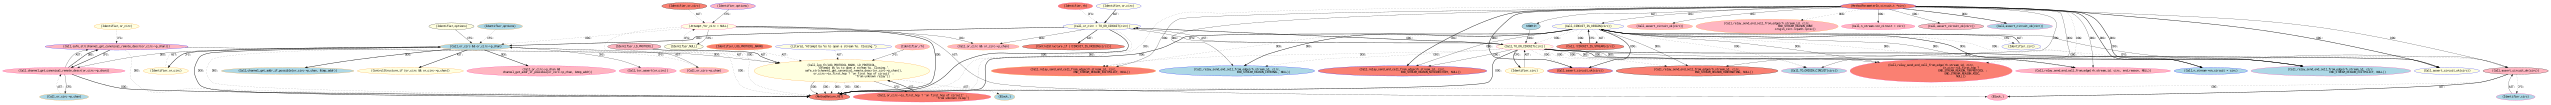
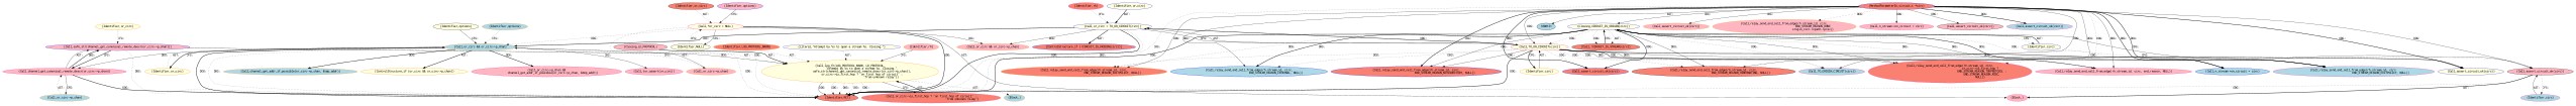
  digraph {
    fontname="Roboto Mono"
    node [color=darkorange fillcolor=lightpink fontname="Roboto Mono" style=filled]
    edge [fontname="Roboto Mono" style=dotted]
    n1 [fillcolor=lightyellow label="(Call,log_fn(LOG_PROTOCOL_WARN, LD_PROTOCOL,\n               \"Attempt by %s to open a stream %s. Closing.\",\n               safe_str(channel_get_canonical_remote_descr(or_circ->p_chan)),\n               or_circ->is_first_hop ? \"on first hop of circuit\" :\n                                       \"from unknown relay\"))"]
    n2 [color=deeppink fillcolor=salmon label="(Call,or_circ->is_first_hop ? \"on first hop of circuit\" :\n                                       \"from unknown relay\")"]
-   n3 [color=black fillcolor=salmon label="(MethodReturn,RET)"]
+   n3 [color=black fillcolor=salmon label="(Identifier,RET)"]
    n4 [fillcolor=lightblue label="(Block,)"]
    n5 [color=blue label="(Call,safe_str(channel_get_canonical_remote_descr(or_circ->p_chan)))"]
    n6 [color=deeppink label="(Call,channel_get_canonical_remote_descr(or_circ->p_chan))"]
    n7 [fillcolor=lightblue label="(Call,or_circ->p_chan)"]
    n8 [fillcolor=lightblue label="(Call,or_circ && or_circ->p_chan)"]
    n9 [color=deeppink label="(Call,or_circ->p_chan &&\n        channel_get_addr_if_possible(or_circ->p_chan, &tmp_addr))"]
    n10 [color=deeppink label="(Call,tor_assert(or_circ))"]
    n11 [label="(Call,or_circ->p_chan)"]
    n12 [fillcolor=lightyellow label="(Identifier,or_circ)"]
    n13 [fillcolor=lightblue label="(Call,channel_get_addr_if_possible(or_circ->p_chan, &tmp_addr))"]
    n14 [fillcolor=lightyellow label="(ControlStructure,if (or_circ && or_circ->p_chan))"]
    n15 [color=blue fillcolor=lightyellow label="(Call,or_circ = TO_OR_CIRCUIT(circ))"]
    n16 [color=deeppink fillcolor=lightyellow label="(Call,TO_OR_CIRCUIT(circ))"]
    n17 [label="(Call,or_circ && or_circ->p_chan)"]
-   n18 [color=black fillcolor=salmon label="(ControlStructure,if (!CIRCUIT_IS_ORIGIN(circ)))"]
+   n18 [color=blue fillcolor=salmon label="(ControlStructure,if (!CIRCUIT_IS_ORIGIN(circ)))"]
    n19 [color=blue fillcolor=salmon label="(Call,relay_send_end_cell_from_edge(rh.stream_id, circ,\n                                    END_STREAM_REASON_NOTDIRECTORY, NULL))"]
    n20 [color=blue fillcolor=lightyellow label="(Call,assert_circuit_ok(circ))"]
    n21 [color=deeppink label="(Call,relay_send_end_cell_from_edge(rh.stream_id, circ, end_reason, NULL))"]
    n22 [fillcolor=lightyellow label="(Identifier,circ)"]
    n23 [color=deeppink fillcolor=lightblue label="(Call,relay_send_end_cell_from_edge(rh.stream_id, circ,\n                                  END_STREAM_REASON_EXITPOLICY, NULL))"]
    n24 [fillcolor=salmon label="(Call,relay_send_end_cell_from_edge(rh.stream_id, circ,\n                                    END_STREAM_REASON_EXITPOLICY, NULL))"]
    n25 [color=blue fillcolor=lightblue label="(Call,relay_send_end_cell_from_edge(rh.stream_id, circ,\n                                  END_STREAM_REASON_INTERNAL, NULL))"]
    n26 [color=blue fillcolor=salmon label="(Call,assert_circuit_ok(circ))"]
    n27 [color=black fillcolor=salmon label="(Call,relay_send_end_cell_from_edge(rh.stream_id, circ,\n                                  END_STREAM_REASON_HIBERNATING, NULL))"]
    n28 [color=deeppink fillcolor=lightblue label="(Call,TO_ORIGIN_CIRCUIT(circ))"]
    n29 [color=deeppink fillcolor=salmon label="(Call,relay_send_end_cell_from_edge(rh.stream_id, circ,\n                                      or_circ->is_first_hop ?\n                                        END_STREAM_REASON_TORPROTOCOL :\n                                        END_STREAM_REASON_MISC,\n                                      NULL))"]
    n30 [color=blue fillcolor=lightblue label="(Call,n_stream->on_circuit = circ)"]
-   n31 [color=blue fillcolor=lightyellow label="(Call,CIRCUIT_IS_ORIGIN(circ))"]
+   n31 [color=blue fillcolor=lightyellow label="(Closing,CIRCUIT_IS_ORIGIN(circ))"]
    n32 [color=blue fillcolor=lightyellow label="(Identifier,circ)"]
    n33 [color=black fillcolor=salmon label="(Call,!CIRCUIT_IS_STREAM(circ))"]
    n34 [color=black label="(Call,assert_circuit_ok(circ))"]
    n35 [color=deeppink fillcolor=lightblue label="(Identifier,circ)"]
    n36 [color=deeppink label="(Block,)"]
    n37 [color=blue fillcolor=salmon label="(MethodParameterIn,circuit_t *circ)"]
    n38 [label="(Call,assert_circuit_ok(circ))"]
    n39 [label="(Call,relay_send_end_cell_from_edge(rh.stream_id, circ,\n                                     END_STREAM_REASON_DONE,\n                                    origin_circ->cpath->prev))"]
    n40 [color=deeppink label="(Call,n_stream->on_circuit = circ)"]
    n41 [color=black label="(Call,assert_circuit_ok(circ))"]
    n42 [color=deeppink fillcolor=lightblue label="(Call,assert_circuit_ok(circ))"]
    1000121 [color=black fillcolor=lightblue]
-   n44 [color=deeppink fillcolor=lightyellow label="(Attempt,*or_circ = NULL)"]
+   n44 [color=deeppink fillcolor=lightyellow label="(Call,*or_circ = NULL)"]
    n45 [color=black fillcolor=lightyellow label="(Identifier,NULL)"]
-   n46 [color=black label="(Identifier,LD_PROTOCOL)"]
+   n46 [color=black label="(Closing,LD_PROTOCOL)"]
    n47 [color=deeppink fillcolor=salmon label="(Identifier,rh)"]
    n48 [color=black fillcolor=lightyellow label="(Identifier,options)"]
    n49 [fillcolor=salmon label="(Identifier,LOG_PROTOCOL_WARN)"]
    n50 [fillcolor=lightyellow label="(Identifier,or_circ)"]
    n51 [color=blue fillcolor=lightyellow label="(Literal,\"Attempt by %s to open a stream %s. Closing.\")"]
    n52 [label="(Identifier,rh)"]
    n53 [color=black fillcolor=salmon label="(Identifier,or_circ)"]
    n54 [color=blue fillcolor=lightyellow label="(Identifier,or_circ)"]
    n55 [color=blue label="(Identifier,options)"]
    n56 [fillcolor=lightblue label="(Identifier,options)"]
    n1 -> n2 [label="CFG: " style=solid]
    n1 -> n3 [label="DDG: " style=solid]
    n1 -> n3 [label="DDG: "]
    n1 -> n3 [label="DDG: "]
    n1 -> n3 [label="DDG: "]
    n1 -> n3 [label="DDG: "]
    n1 -> n4 [label="AST: "]
    n2 -> n1 [label="AST: " style=bold]
    n5 -> n1 [label="AST: "]
    n5 -> n1 [label="DDG: " style=solid]
    n5 -> n3 [label="DDG: "]
    n5 -> n6 [label="CFG: " style=bold]
    n6 -> n3 [label="DDG: " style=bold]
    n6 -> n5 [label="AST: " style=solid]
    n6 -> n5 [label="DDG: " style=bold]
    n6 -> n7 [label="CFG: " style=solid]
    n7 -> n6 [label="AST: "]
    n8 -> n3 [label="DDG: "]
    n8 -> n3 [label="DDG: " style=bold]
    n8 -> n3 [label="DDG: "]
    n8 -> n6 [label="DDG: " style=solid]
    n8 -> n9 [label="DDG: " style=bold]
    n8 -> n10 [label="DDG: " style=solid]
    n8 -> n11 [label="CFG: "]
    n8 -> n12 [label="CFG: " style=bold]
    n8 -> n13 [label="DDG: " style=bold]
    n8 -> n14 [label="AST: " style=bold]
    n11 -> n8 [label="AST: " style=solid]
    n12 -> n8 [label="AST: "]
    n15 -> n3 [label="DDG: " style=bold]
    n15 -> n3 [label="DDG: "]
    n15 -> n8 [label="DDG: " style=bold]
    n15 -> n16 [label="CFG: " style=solid]
    n15 -> n17 [label="DDG: " style=solid]
    n15 -> n18 [label="AST: " style=bold]
    n16 -> n3 [label="DDG: " style=bold]
    n16 -> n15 [label="AST: " style=solid]
    n16 -> n15 [label="DDG: " style=bold]
    n16 -> n19 [label="DDG: " style=solid]
    n16 -> n20 [label="DDG: " style=bold]
    n16 -> n21 [label="DDG: " style=bold]
    n16 -> n22 [label="CFG: " style=bold]
    n16 -> n23 [label="DDG: " style=solid]
    n16 -> n24 [label="DDG: "]
    n16 -> n25 [label="DDG: "]
    n16 -> n26 [label="DDG: "]
    n16 -> n27 [label="DDG: "]
    n16 -> n28 [label="DDG: "]
    n16 -> n29 [label="DDG: " style=solid]
    n16 -> n30 [label="DDG: " style=solid]
    n22 -> n16 [label="AST: " style=solid]
    n31 -> n3 [label="DDG: " style=bold]
    n31 -> n16 [label="DDG: "]
    n31 -> n19 [label="DDG: " style=solid]
    n31 -> n20 [label="DDG: "]
    n31 -> n21 [label="DDG: "]
    n31 -> n23 [label="DDG: " style=bold]
    n31 -> n24 [label="DDG: "]
    n31 -> n25 [label="DDG: " style=bold]
    n31 -> n26 [label="DDG: " style=bold]
    n31 -> n27 [label="DDG: " style=solid]
    n31 -> n28 [label="DDG: "]
    n31 -> n29 [label="DDG: " style=solid]
    n31 -> n30 [label="DDG: " style=solid]
    n31 -> n32 [label="CFG: "]
    n31 -> n33 [label="AST: "]
    n31 -> n33 [label="DDG: "]
    n32 -> n31 [label="AST: " style=bold]
    n32 -> n34 [label="CFG: "]
    n33 -> n31 [label="CFG: " style=bold]
    n34 -> n3 [label="DDG: "]
    n34 -> n31 [label="DDG: " style=solid]
    n34 -> n35 [label="CFG: "]
    n34 -> n36 [label="AST: " style=bold]
    n35 -> n34 [label="AST: " style=solid]
    n37 -> n3 [label="DDG: "]
-   1000121 -> n16 [label="DDG: " style=solid]
+   n37 -> n16 [label="DDG: " style=solid]
    n37 -> n19 [label="DDG: " style=bold]
    n37 -> n20 [label="DDG: " style=bold]
    n37 -> n21 [label="DDG: " style=solid]
    n37 -> n23 [label="DDG: " style=bold]
    n37 -> n24 [label="DDG: " style=solid]
    n37 -> n25 [label="DDG: " style=solid]
    n37 -> n26 [label="DDG: " style=bold]
    n37 -> n27 [label="DDG: " style=solid]
    n37 -> n28 [label="DDG: " style=solid]
    n37 -> n29 [label="DDG: "]
    n37 -> n30 [label="DDG: " style=bold]
    n37 -> n31 [label="DDG: " style=solid]
    n37 -> n34 [label="DDG: " style=solid]
    n37 -> n38 [label="DDG: " style=solid]
    n37 -> n39 [label="DDG: "]
    n37 -> n40 [label="DDG: " style=solid]
    n37 -> n41 [label="DDG: " style=solid]
    n37 -> n42 [label="DDG: " style=bold]
    n37 -> 1000121 [label="AST: " style=solid]
    n44 -> n3 [label="DDG: "]
    n44 -> n3 [label="DDG: " style=bold]
    n44 -> n8 [label="DDG: "]
    n44 -> n17 [label="DDG: " style=solid]
    n44 -> n36 [label="AST: " style=solid]
    n44 -> n45 [label="CFG: " style=solid]
    n45 -> n44 [label="CFG: "]
    n46 -> n1 [label="AST: " style=bold]
    n47 -> n15 [label="CFG: "]
    n48 -> n8 [label="CFG: " style=solid]
    n49 -> n1 [label="AST: "]
    n50 -> n5 [label="CFG: "]
    n51 -> n1 [label="AST: "]
    n52 -> n1 [label="CFG: " style=solid]
    n53 -> n44 [label="AST: "]
    n54 -> n15 [label="AST: " style=bold]
    n55 -> n44 [label="CFG: " style=solid]
    n56 -> n8 [label="CFG: "]
  }
